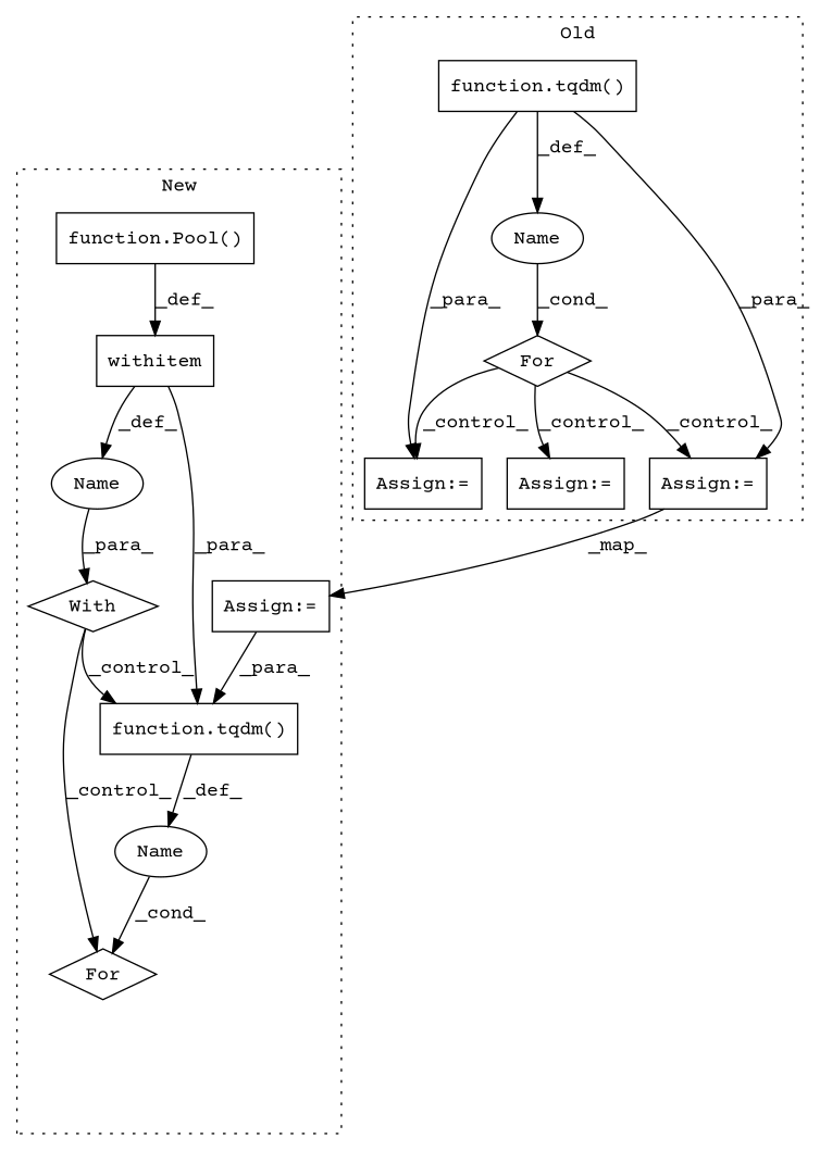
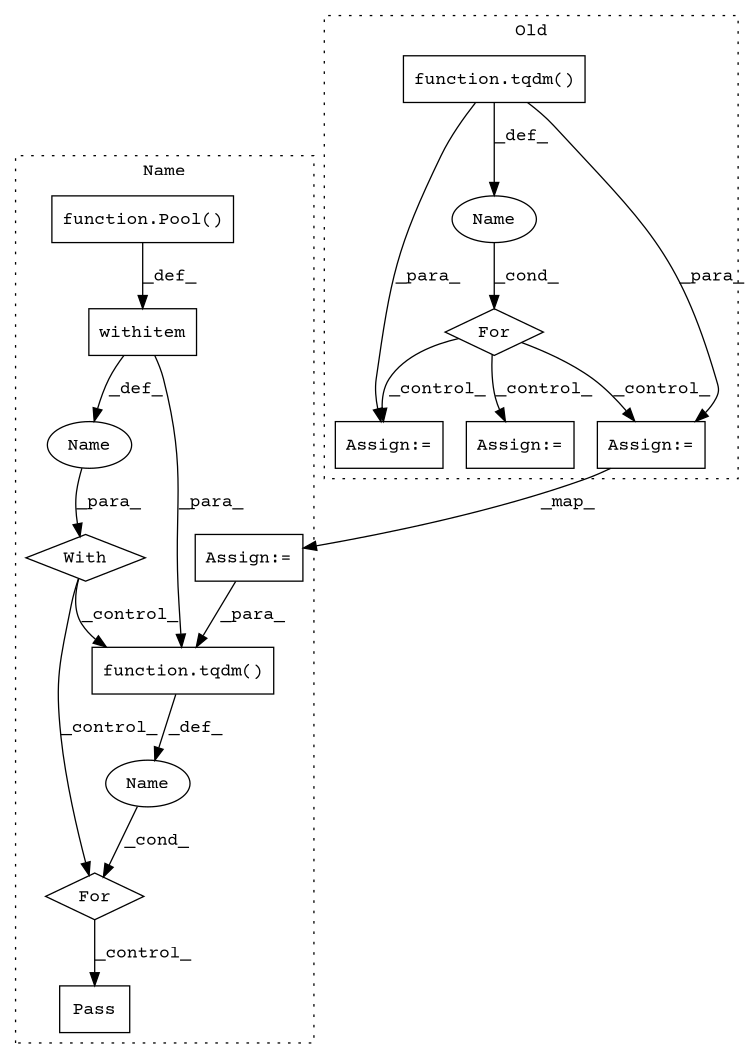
  digraph {
    fontname="Courier Prime"
    node [a=68 fontname="Courier Prime" l=3 shape=box]
    edge [fontname="Courier Prime"]
    n1 [a=107 l="4,10" label=For s="260,280" shape=diamond]
    n2 [label="Assign:=" s=670]
    n3 [a=87 l=1 label=Name s=264 shape=ellipse]
    n4 [a=75 l="5,1" label="function.tqdm()" s="269,279"]
    n5 [label="Assign:=" s=395]
    n6 [label="Assign:=" s=310]
    n7 [a=75 l="5,1" label="function.Pool()" s="1432,1443"]
+   n8 [a=62 l=4 label=Pass s=1633]
    n9 [a=39 l="5,113" label=With s="1427,1436" shape=diamond]
    n10 [label="Assign:=" s=1185]
    n11 [a=75 l="5,1" label="function.tqdm()" s="1558,1618"]
    n12 [a=49 l=4 label=withitem s=1432]
    n13 [a=87 l=4 label=Name s=1448 shape=ellipse]
    n14 [a=107 l="4,14" label=For s="1549,1619" shape=diamond]
    n15 [a=87 l=1 label=Name s=1553 shape=ellipse]
    subgraph cluster_1 {
      label=Old
      style=dotted
      n1
      n2
      n3
      n4
      n5
      n6
    }
    subgraph cluster_2 {
-     label=New
+     label=Name
      style=dotted
      n7
+     n8
      n9
      n10
      n11
      n12
      n13
      n14
      n15
    }
    n1 -> n2 [label=_control_]
    n1 -> n5 [label=_control_]
    n1 -> n6 [label=_control_]
    n3 -> n1 [label=_cond_]
    n4 -> n3 [label=_def_]
    n4 -> n5 [label=_para_]
    n4 -> n6 [label=_para_]
    n5 -> n10 [label=_map_]
    n7 -> n12 [label=_def_]
    n9 -> n11 [label=_control_]
    n9 -> n14 [label=_control_]
    n10 -> n11 [label=_para_]
    n11 -> n15 [label=_def_]
    n12 -> n11 [label=_para_]
    n12 -> n13 [label=_def_]
    n13 -> n9 [label=_para_]
+   n14 -> n8 [label=_control_]
    n15 -> n14 [label=_cond_]
  }
